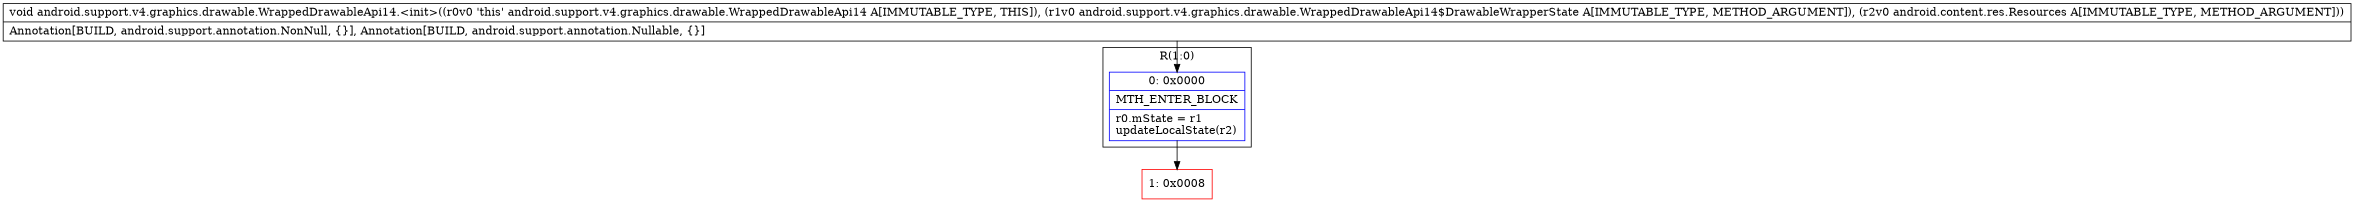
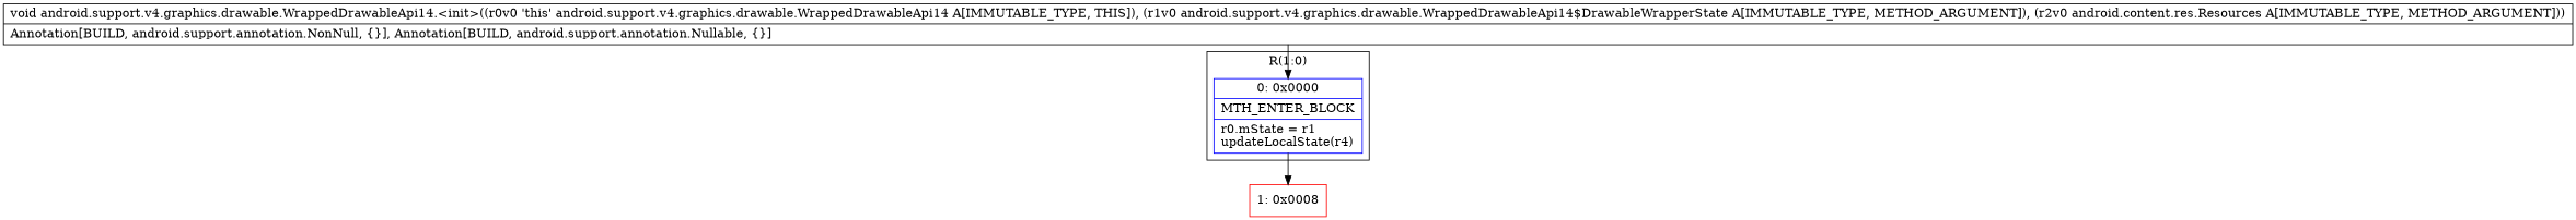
  digraph {
    node [shape=record]
-   n1 [color=blue label="{0\:\ 0x0000|MTH_ENTER_BLOCK\l|r0.mState = r1\lupdateLocalState(r2)\l}"]
+   n1 [color=blue label="{0\:\ 0x0000|MTH_ENTER_BLOCK\l|r0.mState = r1\lupdateLocalState(r4)\l}"]
    n2 [color=red label="{1\:\ 0x0008}"]
    n3 [label="{void android.support.v4.graphics.drawable.WrappedDrawableApi14.\<init\>((r0v0 'this' android.support.v4.graphics.drawable.WrappedDrawableApi14 A[IMMUTABLE_TYPE, THIS]), (r1v0 android.support.v4.graphics.drawable.WrappedDrawableApi14$DrawableWrapperState A[IMMUTABLE_TYPE, METHOD_ARGUMENT]), (r2v0 android.content.res.Resources A[IMMUTABLE_TYPE, METHOD_ARGUMENT]))  | Annotation[BUILD, android.support.annotation.NonNull, \{\}], Annotation[BUILD, android.support.annotation.Nullable, \{\}]\l}"]
    subgraph cluster_1 {
      label="R(1:0)"
      n1
    }
    n1 -> n2
    n3 -> n1
  }
